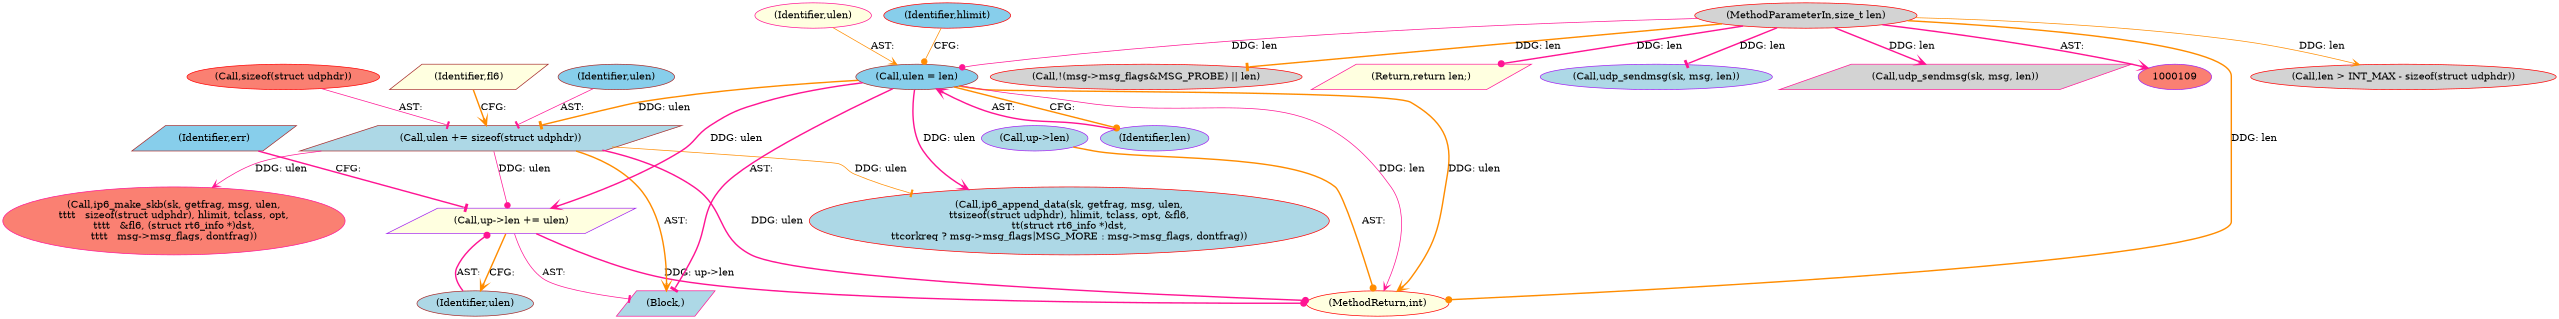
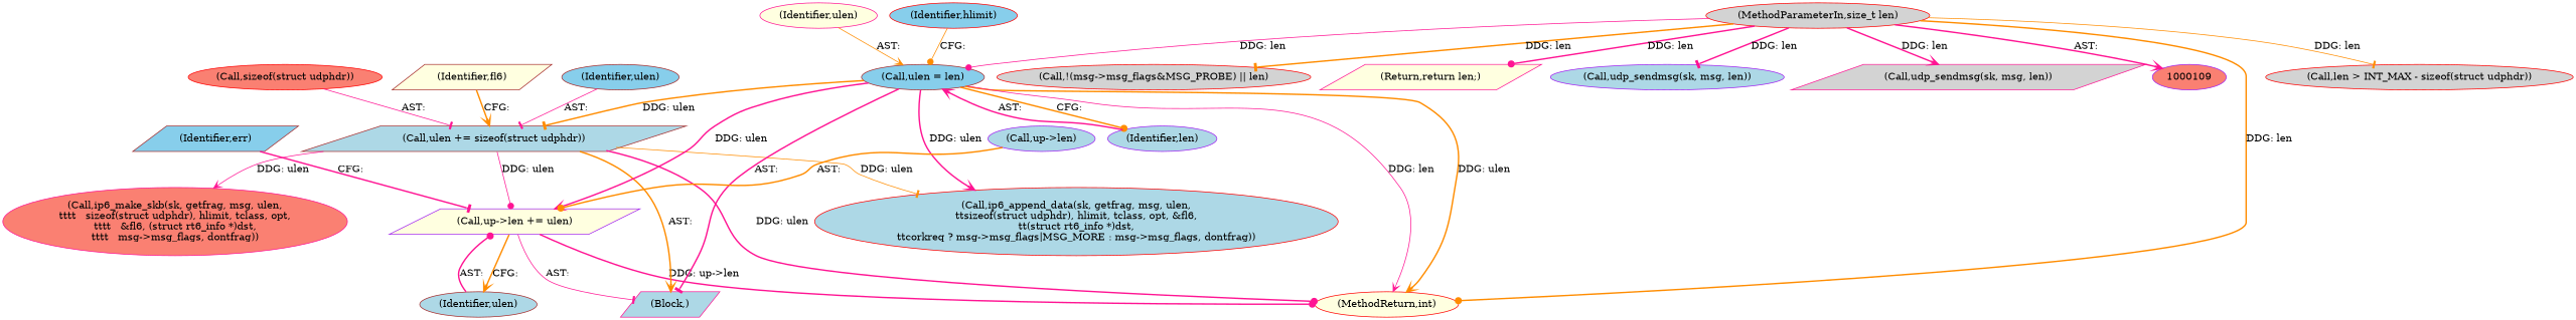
  digraph {
    node [color=red fillcolor=lightblue shape=ellipse style=filled]
    edge [arrowhead=vee color=deeppink style=bold]
    n1 [color=purple fillcolor=lightyellow label="(Call,up->len += ulen)" shape=parallelogram]
    n2 [color=deeppink label="(Block,)" shape=parallelogram]
    n3 [color=brown label="(Identifier,ulen)"]
    n4 [fillcolor=lightyellow label="(MethodReturn,int)"]
    n5 [color=brown label="(Call,ulen += sizeof(struct udphdr))" shape=parallelogram]
    n6 [color=deeppink fillcolor=salmon label="(Call,ip6_make_skb(sk, getfrag, msg, ulen,\n\t\t\t\t   sizeof(struct udphdr), hlimit, tclass, opt,\n\t\t\t\t   &fl6, (struct rt6_info *)dst,\n\t\t\t\t   msg->msg_flags, dontfrag))"]
    n7 [label="(Call,ip6_append_data(sk, getfrag, msg, ulen,\n\t\tsizeof(struct udphdr), hlimit, tclass, opt, &fl6,\n\t\t(struct rt6_info *)dst,\n\t\tcorkreq ? msg->msg_flags|MSG_MORE : msg->msg_flags, dontfrag))"]
    n8 [fillcolor=salmon label="(Call,sizeof(struct udphdr))"]
    n9 [color=brown fillcolor=skyblue label="(Call,ulen = len)"]
    n10 [color=purple label="(Identifier,len)"]
    n11 [fillcolor=lightgrey label="(MethodParameterIn,size_t len)"]
    n12 [fillcolor=lightgrey label="(Call,len > INT_MAX - sizeof(struct udphdr))"]
    n13 [fillcolor=lightgrey label="(Call,!(msg->msg_flags&MSG_PROBE) || len)"]
    n14 [color=deeppink fillcolor=lightyellow label="(Return,return len;)" shape=parallelogram]
    n15 [color=purple label="(Call,udp_sendmsg(sk, msg, len))"]
    n16 [color=deeppink fillcolor=lightgrey label="(Call,udp_sendmsg(sk, msg, len))" shape=parallelogram]
    1000109 [color=purple fillcolor=salmon]
    n18 [color=deeppink fillcolor=lightyellow label="(Identifier,ulen)"]
    n19 [color=brown fillcolor=skyblue label="(Identifier,err)" shape=parallelogram]
    n20 [fillcolor=skyblue label="(Identifier,hlimit)"]
    n21 [color=brown fillcolor=lightyellow label="(Identifier,fl6)" shape=parallelogram]
    n22 [color=purple label="(Call,up->len)"]
    n23 [color=brown fillcolor=skyblue label="(Identifier,ulen)"]
    n1 -> n2 [arrowhead=tee label="AST: " style=solid]
    n1 -> n3 [color=darkorange label="CFG: "]
    n1 -> n4 [arrowhead=dot label="DDG: up->len"]
    n3 -> n1 [arrowhead=dot label="AST: "]
    n5 -> n1 [arrowhead=dot label="DDG: ulen" style=solid]
    n5 -> n2 [color=darkorange label="AST: "]
    n5 -> n4 [arrowhead=dot label="DDG: ulen"]
    n5 -> n6 [label="DDG: ulen" style=solid]
    n5 -> n7 [arrowhead=tee color=darkorange label="DDG: ulen" style=solid]
    n8 -> n5 [arrowhead=tee label="AST: " style=solid]
    n9 -> n1 [label="DDG: ulen"]
    n9 -> n2 [arrowhead=tee label="AST: "]
    n9 -> n4 [color=darkorange label="DDG: ulen"]
    n9 -> n4 [label="DDG: len" style=solid]
    n9 -> n5 [arrowhead=tee color=darkorange label="DDG: ulen"]
    n9 -> n7 [label="DDG: ulen"]
    n9 -> n10 [arrowhead=dot color=darkorange label="CFG: "]
    n10 -> n9 [label="AST: "]
    n11 -> n4 [arrowhead=dot color=darkorange label="DDG: len"]
    n11 -> n9 [arrowhead=dot label="DDG: len" style=solid]
-   n11 -> n12 [color=darkorange label="DDG: len" style=solid]
+   n11 -> n12 [arrowhead=tee color=darkorange label="DDG: len" style=solid]
    n11 -> n13 [arrowhead=tee color=darkorange label="DDG: len"]
    n11 -> n14 [arrowhead=dot label="DDG: len"]
    n11 -> n15 [arrowhead=tee label="DDG: len"]
    n11 -> n16 [label="DDG: len"]
    n11 -> 1000109 [label="AST: "]
    n18 -> n9 [color=darkorange label="AST: " style=solid]
    n19 -> n1 [arrowhead=tee label="CFG: "]
    n20 -> n9 [arrowhead=dot color=darkorange label="CFG: " style=solid]
    n21 -> n5 [color=darkorange label="CFG: "]
-   n22 -> n4 [arrowhead=dot color=darkorange label="AST: "]
+   n22 -> n1 [arrowhead=dot color=darkorange label="AST: "]
    n23 -> n5 [arrowhead=tee label="AST: " style=solid]
  }
